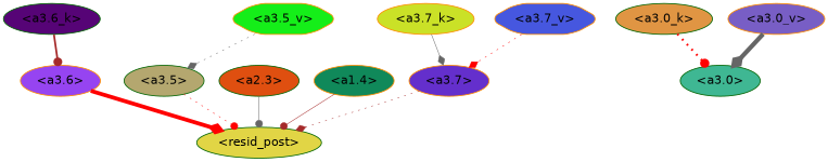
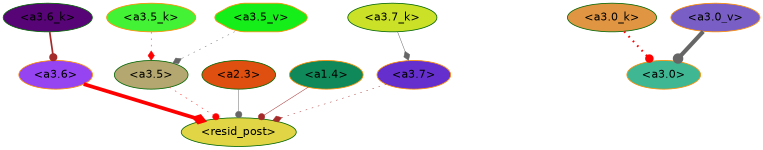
  strict digraph {
    splines=true
    node [color=darkorange fontname=Helvetica shape=ellipse style="filled, rounded"]
    edge [arrowhead=diamond color=red penwidth=0.6 style=dotted]
    "<a3.7>" [fillcolor="#642fcc"]
    "<resid_post>" [color=darkgreen fillcolor="#e1d545"]
    "<a3.6>" [fillcolor="#9644f1"]
    "<a3.5>" [color=darkgreen fillcolor="#b4a76f"]
-   "<a3.0>" [color=darkgreen fillcolor="#3fb793"]
+   "<a3.0>" [fillcolor="#3fb793"]
    "<a2.3>" [color=darkgreen fillcolor="#df4f10"]
    "<a1.4>" [fillcolor="#10895a"]
-   "<a3.7_k>" [fillcolor="#cae127"]
+   "<a3.7_k>" [color=darkgreen fillcolor="#cae127"]
    "<a3.6_k>" [color=darkgreen fillcolor="#560476"]
+   "<a3.5_k>" [fillcolor="#44f235"]
    "<a3.0_k>" [color=darkgreen fillcolor="#e09543"]
-   "<a3.7_v>" [fillcolor="#4657df" shape=hexagon]
    "<a3.5_v>" [fillcolor="#15ee19" shape=hexagon]
    "<a3.0_v>" [fillcolor="#785ec5"]
    "<a3.7>" -> "<resid_post>" [color=brown]
    "<a3.6>" -> "<resid_post>" [penwidth=4.6696330308914185 style=bold]
    "<a3.5>" -> "<resid_post>" [arrowhead=dot]
    "<a2.3>" -> "<resid_post>" [arrowhead=dot color=gray40 style=bold]
    "<a1.4>" -> "<resid_post>" [arrowhead=dot color=brown style=bold]
    "<a3.7_k>" -> "<a3.7>" [color=gray40 style=bold]
    "<a3.6_k>" -> "<a3.6>" [arrowhead=dot color=brown penwidth=2.174198240041733 style=bold]
+   "<a3.5_k>" -> "<a3.5>"
    "<a3.0_k>" -> "<a3.0>" [arrowhead=dot penwidth=2.6274144649505615]
-   "<a3.7_v>" -> "<a3.7>"
    "<a3.5_v>" -> "<a3.5>" [color=gray40]
-   "<a3.0_v>" -> "<a3.0>" [color=gray40 penwidth=5.188832879066467 style=bold]
+   "<a3.0_v>" -> "<a3.0>" [arrowhead=dot color=gray40 penwidth=5.188832879066467 style=bold]
  }
